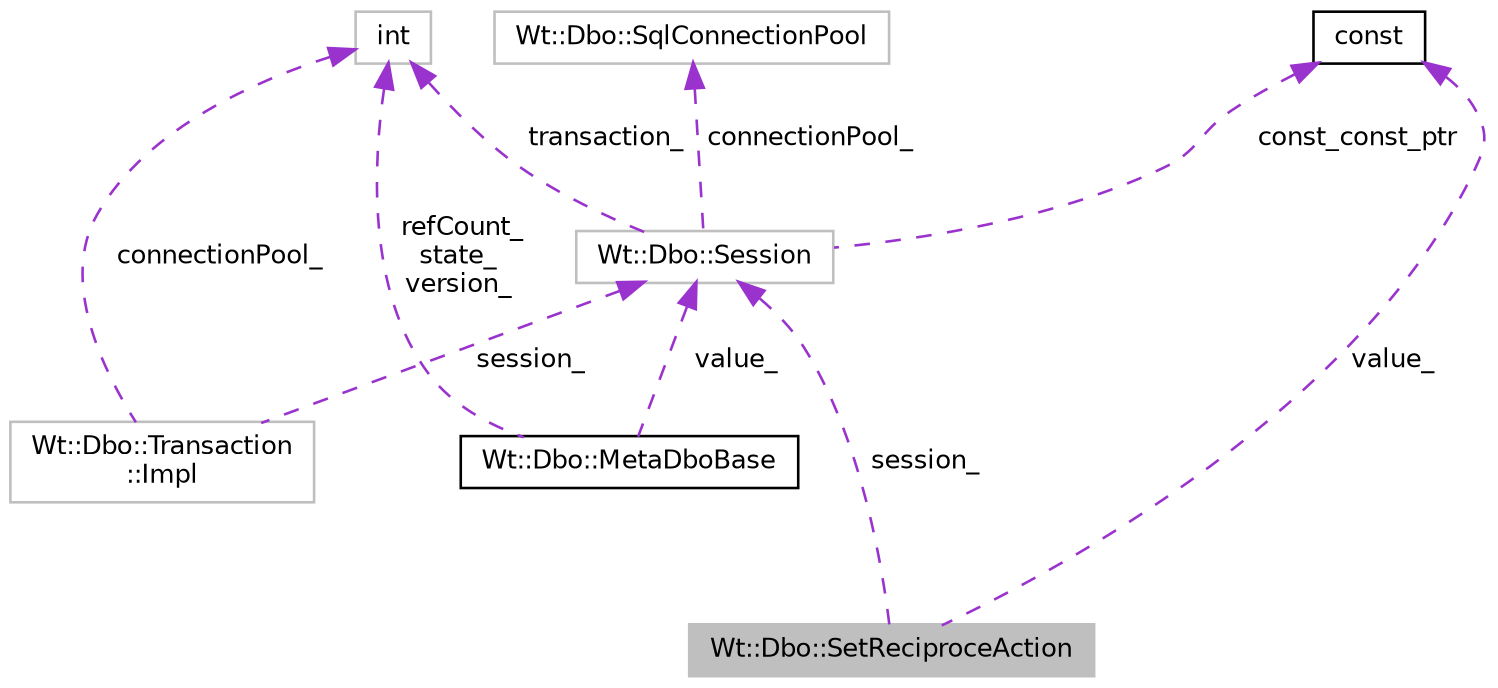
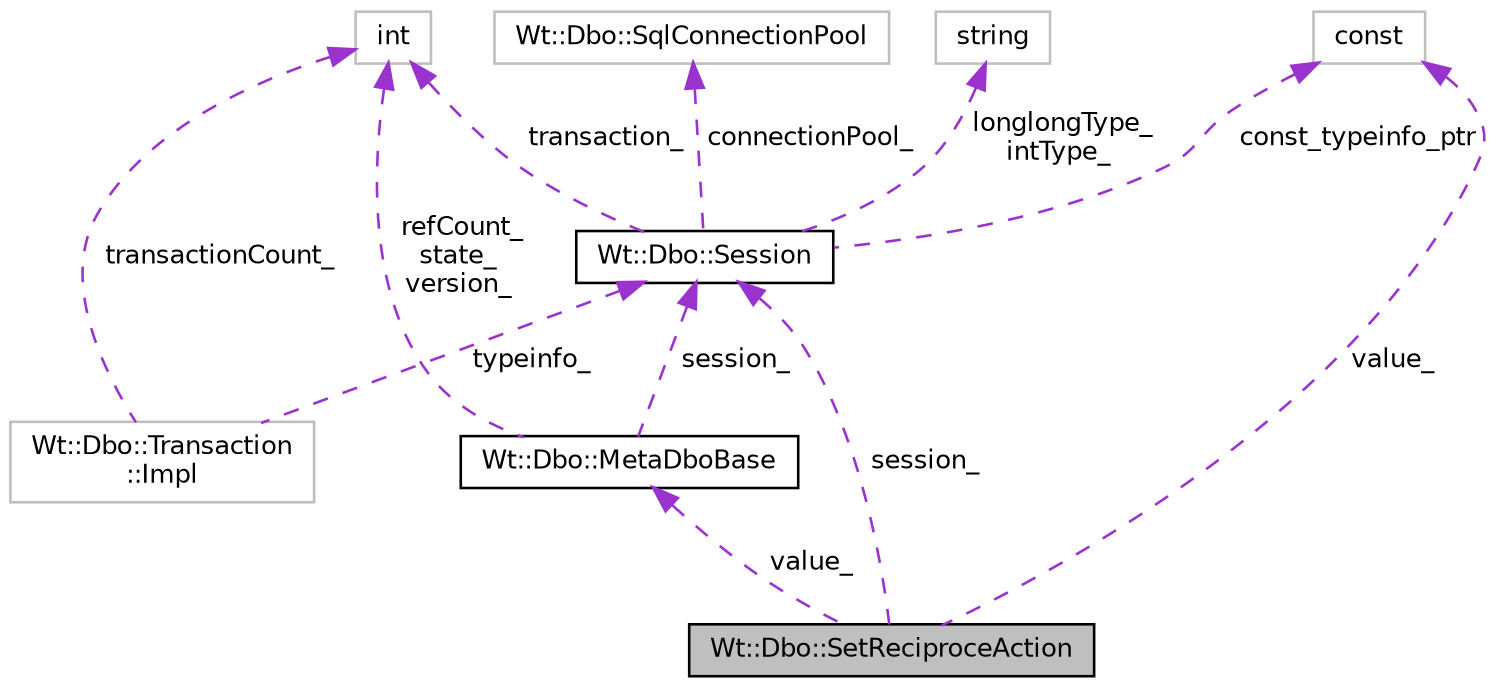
  digraph {
    node [color=grey75 fillcolor=white fontname=Helvetica fontsize=10 shape=record style=filled]
    edge [color=darkorchid3 dir=back fontname=Helvetica fontsize=10 labelfontname=Helvetica labelfontsize=10 style=dashed]
-   n1 [fillcolor=grey75 fontcolor=black height=0.2 label="Wt::Dbo::SetReciproceAction" width=0.4]
+   n1 [color=black fillcolor=grey75 fontcolor=black height=0.2 label="Wt::Dbo::SetReciproceAction" width=0.4]
    n2 [color=black height=0.2 label="Wt::Dbo::MetaDboBase" width=0.4]
    n3 [height=0.2 label=int width=0.4]
    n4 [height=0.2 label="Wt::Dbo::Transaction\l::Impl" width=0.4]
-   n5 [height=0.2 label="Wt::Dbo::Session" width=0.4]
-   n7 [color=black height=0.2 label=const width=0.4]
+   n5 [color=black height=0.2 label="Wt::Dbo::Session" width=0.4]
+   n6 [height=0.2 label=string width=0.4]
+   n7 [height=0.2 label=const width=0.4]
    n8 [height=0.2 label="Wt::Dbo::SqlConnectionPool" width=0.4]
+   n2 -> n1 [label=" value_"]
    n3 -> n2 [label=" refCount_\nstate_\nversion_"]
-   n3 -> n4 [label=" connectionPool_"]
+   n3 -> n4 [label=" transactionCount_"]
    n3 -> n5 [label=" transaction_"]
    n5 -> n1 [label=" session_"]
-   n5 -> n2 [label=" value_"]
-   n5 -> n4 [label=" session_"]
+   n5 -> n2 [label=" session_"]
+   n5 -> n4 [label=" typeinfo_"]
+   n6 -> n5 [label=" longlongType_\nintType_"]
    n7 -> n1 [label=" value_"]
-   n7 -> n5 [label=" const_const_ptr"]
+   n7 -> n5 [label=" const_typeinfo_ptr"]
    n8 -> n5 [label=" connectionPool_"]
  }
